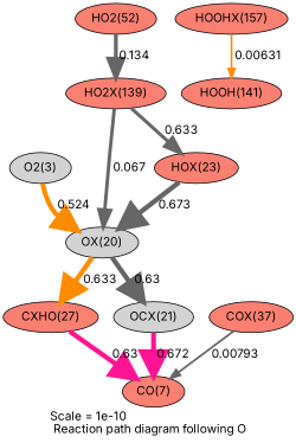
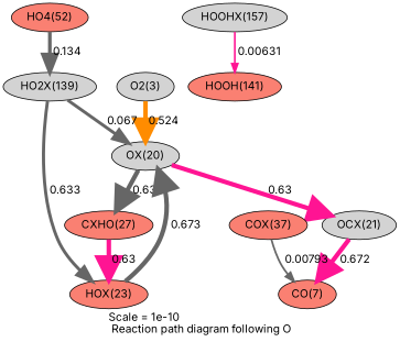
  digraph {
    fontname=Inter
    label="Scale = 1e-10\l Reaction path diagram following O"
    node [fillcolor=salmon fontname=Inter style=filled]
    edge [arrowsize=2.83 color=gray40 fontname=Inter penwidth=5.65]
    n1 [fillcolor=lightgrey label="O2(3)"]
    n2 [fillcolor=lightgrey label="OX(20)"]
    n3 [label="CXHO(27)"]
    n4 [fillcolor=lightgrey label="OCX(21)"]
    n5 [label="HOX(23)"]
    n6 [label="CO(7)"]
-   n7 [label="HO2X(139)"]
+   n7 [fillcolor=lightgrey label="HO2X(139)"]
    n8 [label="COX(37)"]
-   n9 [label="HO2(52)"]
-   n10 [label="HOOHX(157)"]
+   n9 [label="HO4(52)"]
+   n10 [fillcolor=lightgrey label="HOOHX(157)"]
    n11 [label="HOOH(141)"]
    n1 -> n2 [arrowsize=2.76 color=darkorange label=" 0.524" penwidth=5.51]
-   n2 -> n3 [color=darkorange label=" 0.633" penwidth=5.66]
-   n2 -> n4 [label=" 0.63"]
-   n3 -> n6 [color=deeppink label=" 0.63"]
+   n2 -> n3 [label=" 0.633" penwidth=5.66]
+   n2 -> n4 [color=deeppink label=" 0.63"]
+   n3 -> n5 [color=deeppink label=" 0.63"]
    n4 -> n6 [arrowsize=2.85 color=deeppink label=" 0.672" penwidth=5.7]
    n5 -> n2 [arrowsize=2.85 label=" 0.673" penwidth=5.7]
    n7 -> n2 [arrowsize=1.98 label=" 0.067" penwidth=3.96]
    n7 -> n5 [arrowsize=1.98 label=" 0.633" penwidth=3.96]
    n8 -> n6 [arrowsize=1.17 label=" 0.00793" penwidth=2.35]
    n9 -> n7 [arrowsize=2.24 label=" 0.134" penwidth=4.48]
-   n10 -> n11 [arrowsize=1.09 color=darkorange label=" 0.00631" penwidth=2.18]
+   n10 -> n11 [arrowsize=1.09 color=deeppink label=" 0.00631" penwidth=2.18]
  }
